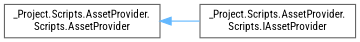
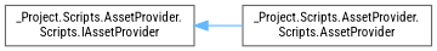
  digraph {
    rankdir=LR
    fontname="Roboto Condensed"
    node [color=grey40 fillcolor=white fontname="Roboto Condensed" fontsize=10 shape=box style=filled]
    n1 [height=0.2 label="_Project.Scripts.AssetProvider.\lScripts.IAssetProvider" width=0.4]
    n2 [height=0.2 label="_Project.Scripts.AssetProvider.\lScripts.AssetProvider" width=0.4]
-   n2 -> n1 [color=steelblue1 dir=back fontname="Roboto Condensed" fontsize=10 labelfontname=Helvetica labelfontsize=10 style=solid]
+   n1 -> n2 [color=steelblue1 dir=back fontname="Roboto Condensed" fontsize=10 labelfontname=Helvetica labelfontsize=10 style=solid]
  }
